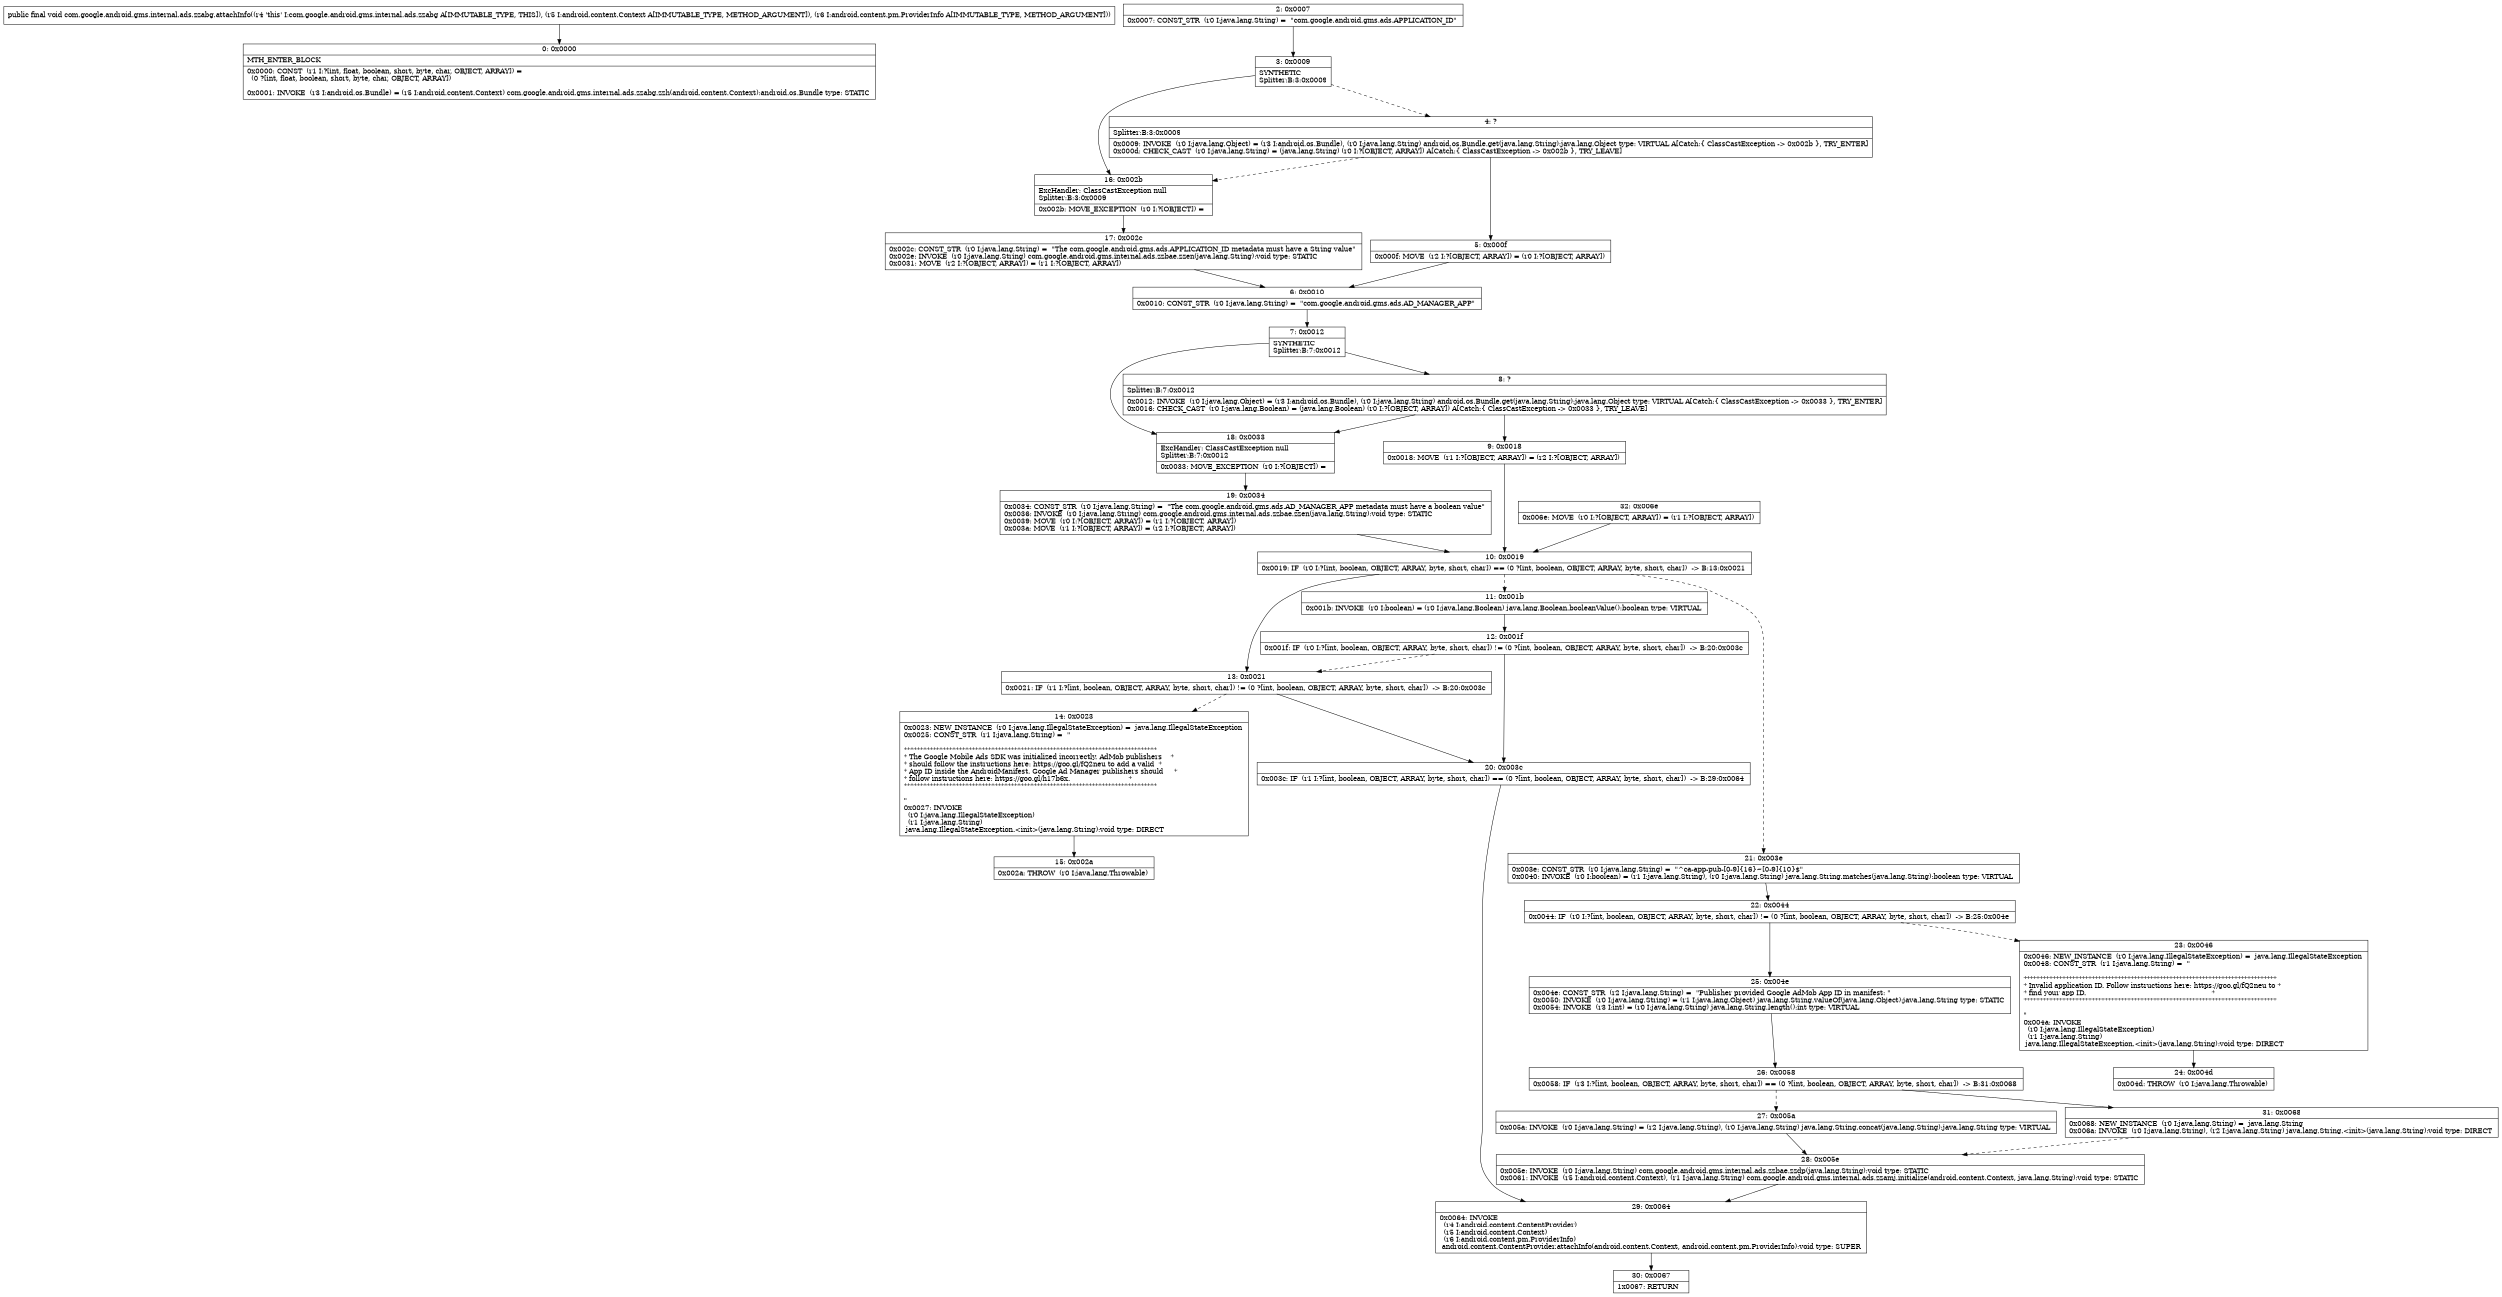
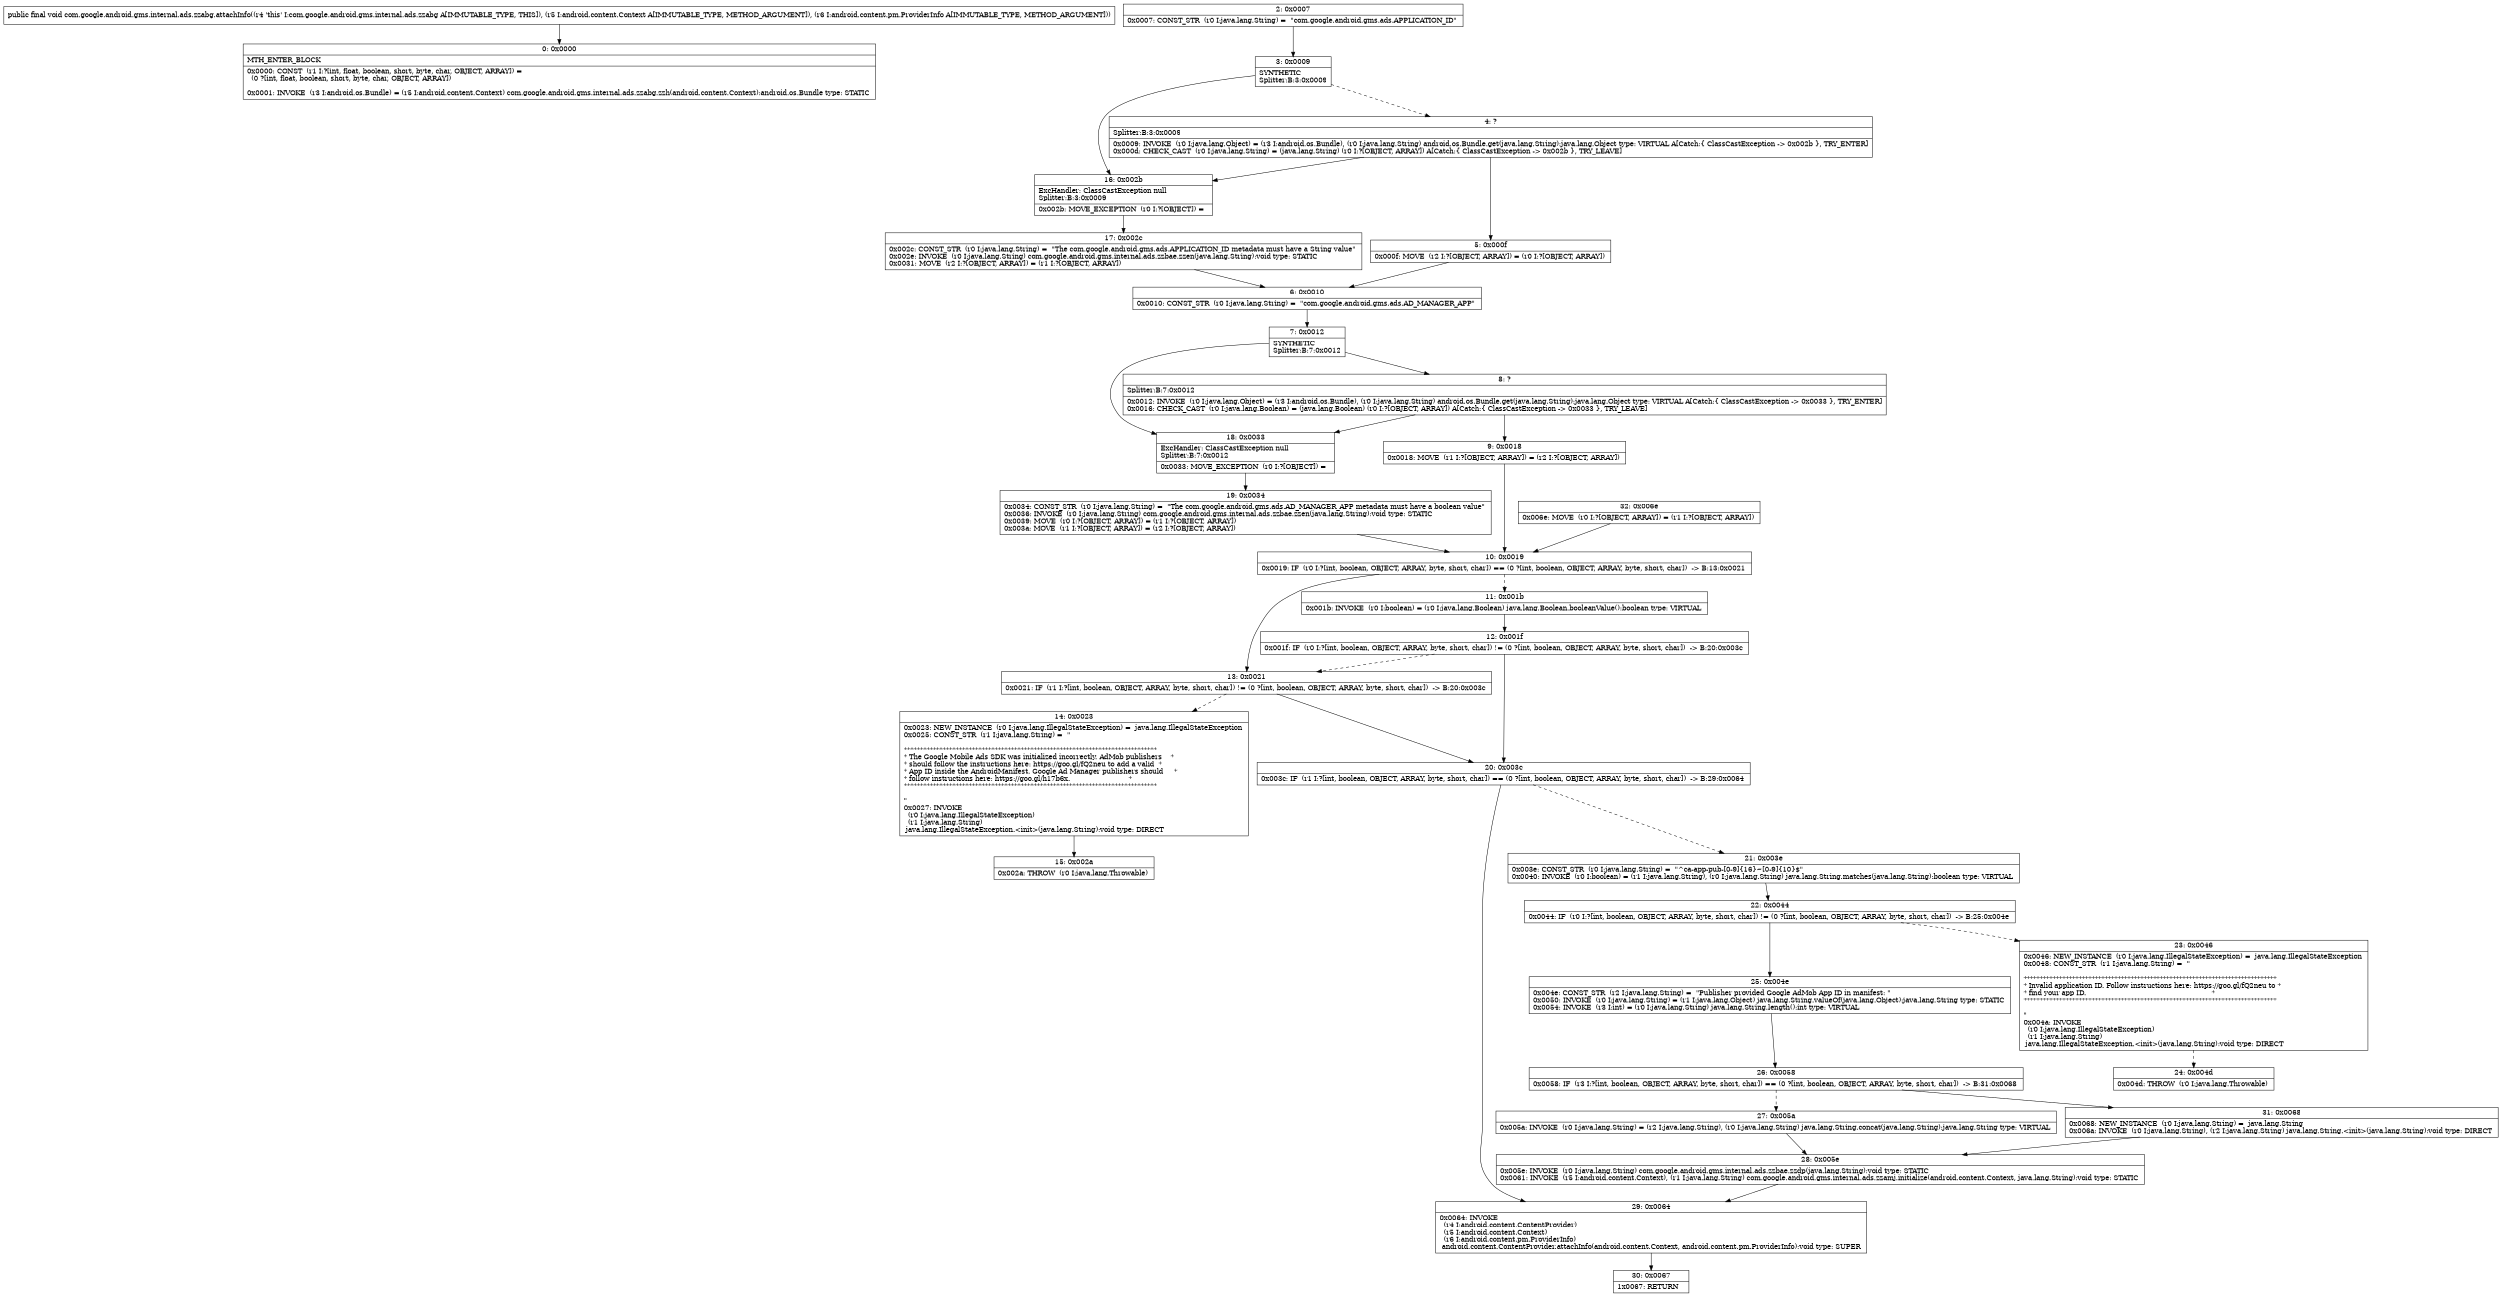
  digraph {
    node [shape=record]
    n1 [label="{0\:\ 0x0000|MTH_ENTER_BLOCK\l|0x0000: CONST  (r1 I:?[int, float, boolean, short, byte, char, OBJECT, ARRAY]) = \l  (0 ?[int, float, boolean, short, byte, char, OBJECT, ARRAY])\l \l0x0001: INVOKE  (r3 I:android.os.Bundle) = (r5 I:android.content.Context) com.google.android.gms.internal.ads.zzabg.zzh(android.content.Context):android.os.Bundle type: STATIC \l}"]
    n2 [label="{2\:\ 0x0007|0x0007: CONST_STR  (r0 I:java.lang.String) =  \"com.google.android.gms.ads.APPLICATION_ID\" \l}"]
    n3 [label="{3\:\ 0x0009|SYNTHETIC\lSplitter:B:3:0x0009\l}"]
    n4 [label="{32\:\ 0x006e|0x006e: MOVE  (r0 I:?[OBJECT, ARRAY]) = (r1 I:?[OBJECT, ARRAY]) \l}"]
    n5 [label="{10\:\ 0x0019|0x0019: IF  (r0 I:?[int, boolean, OBJECT, ARRAY, byte, short, char]) == (0 ?[int, boolean, OBJECT, ARRAY, byte, short, char])  \-\> B:13:0x0021 \l}"]
    n6 [label="{4\:\ ?|Splitter:B:3:0x0009\l|0x0009: INVOKE  (r0 I:java.lang.Object) = (r3 I:android.os.Bundle), (r0 I:java.lang.String) android.os.Bundle.get(java.lang.String):java.lang.Object type: VIRTUAL A[Catch:\{ ClassCastException \-\> 0x002b \}, TRY_ENTER]\l0x000d: CHECK_CAST  (r0 I:java.lang.String) = (java.lang.String) (r0 I:?[OBJECT, ARRAY]) A[Catch:\{ ClassCastException \-\> 0x002b \}, TRY_LEAVE]\l}"]
    n7 [label="{16\:\ 0x002b|ExcHandler: ClassCastException null\lSplitter:B:3:0x0009\l|0x002b: MOVE_EXCEPTION  (r0 I:?[OBJECT]) =  \l}"]
    n8 [label="{5\:\ 0x000f|0x000f: MOVE  (r2 I:?[OBJECT, ARRAY]) = (r0 I:?[OBJECT, ARRAY]) \l}"]
    n9 [label="{17\:\ 0x002c|0x002c: CONST_STR  (r0 I:java.lang.String) =  \"The com.google.android.gms.ads.APPLICATION_ID metadata must have a String value\" \l0x002e: INVOKE  (r0 I:java.lang.String) com.google.android.gms.internal.ads.zzbae.zzen(java.lang.String):void type: STATIC \l0x0031: MOVE  (r2 I:?[OBJECT, ARRAY]) = (r1 I:?[OBJECT, ARRAY]) \l}"]
    n10 [label="{6\:\ 0x0010|0x0010: CONST_STR  (r0 I:java.lang.String) =  \"com.google.android.gms.ads.AD_MANAGER_APP\" \l}"]
    n11 [label="{7\:\ 0x0012|SYNTHETIC\lSplitter:B:7:0x0012\l}"]
    n12 [label="{8\:\ ?|Splitter:B:7:0x0012\l|0x0012: INVOKE  (r0 I:java.lang.Object) = (r3 I:android.os.Bundle), (r0 I:java.lang.String) android.os.Bundle.get(java.lang.String):java.lang.Object type: VIRTUAL A[Catch:\{ ClassCastException \-\> 0x0033 \}, TRY_ENTER]\l0x0016: CHECK_CAST  (r0 I:java.lang.Boolean) = (java.lang.Boolean) (r0 I:?[OBJECT, ARRAY]) A[Catch:\{ ClassCastException \-\> 0x0033 \}, TRY_LEAVE]\l}"]
    n13 [label="{18\:\ 0x0033|ExcHandler: ClassCastException null\lSplitter:B:7:0x0012\l|0x0033: MOVE_EXCEPTION  (r0 I:?[OBJECT]) =  \l}"]
    n14 [label="{9\:\ 0x0018|0x0018: MOVE  (r1 I:?[OBJECT, ARRAY]) = (r2 I:?[OBJECT, ARRAY]) \l}"]
    n15 [label="{19\:\ 0x0034|0x0034: CONST_STR  (r0 I:java.lang.String) =  \"The com.google.android.gms.ads.AD_MANAGER_APP metadata must have a boolean value\" \l0x0036: INVOKE  (r0 I:java.lang.String) com.google.android.gms.internal.ads.zzbae.zzen(java.lang.String):void type: STATIC \l0x0039: MOVE  (r0 I:?[OBJECT, ARRAY]) = (r1 I:?[OBJECT, ARRAY]) \l0x003a: MOVE  (r1 I:?[OBJECT, ARRAY]) = (r2 I:?[OBJECT, ARRAY]) \l}"]
    n16 [label="{11\:\ 0x001b|0x001b: INVOKE  (r0 I:boolean) = (r0 I:java.lang.Boolean) java.lang.Boolean.booleanValue():boolean type: VIRTUAL \l}"]
    n17 [label="{13\:\ 0x0021|0x0021: IF  (r1 I:?[int, boolean, OBJECT, ARRAY, byte, short, char]) != (0 ?[int, boolean, OBJECT, ARRAY, byte, short, char])  \-\> B:20:0x003c \l}"]
    n18 [label="{12\:\ 0x001f|0x001f: IF  (r0 I:?[int, boolean, OBJECT, ARRAY, byte, short, char]) != (0 ?[int, boolean, OBJECT, ARRAY, byte, short, char])  \-\> B:20:0x003c \l}"]
    n19 [label="{20\:\ 0x003c|0x003c: IF  (r1 I:?[int, boolean, OBJECT, ARRAY, byte, short, char]) == (0 ?[int, boolean, OBJECT, ARRAY, byte, short, char])  \-\> B:29:0x0064 \l}"]
    n20 [label="{14\:\ 0x0023|0x0023: NEW_INSTANCE  (r0 I:java.lang.IllegalStateException) =  java.lang.IllegalStateException \l0x0025: CONST_STR  (r1 I:java.lang.String) =  \"\l\l******************************************************************************\l* The Google Mobile Ads SDK was initialized incorrectly. AdMob publishers    *\l* should follow the instructions here: https:\/\/goo.gl\/fQ2neu to add a valid  *\l* App ID inside the AndroidManifest. Google Ad Manager publishers should     *\l* follow instructions here: https:\/\/goo.gl\/h17b6x.                           *\l******************************************************************************\l\l\" \l0x0027: INVOKE  \l  (r0 I:java.lang.IllegalStateException)\l  (r1 I:java.lang.String)\l java.lang.IllegalStateException.\<init\>(java.lang.String):void type: DIRECT \l}"]
    n21 [label="{21\:\ 0x003e|0x003e: CONST_STR  (r0 I:java.lang.String) =  \"^ca\-app\-pub\-[0\-9]\{16\}~[0\-9]\{10\}$\" \l0x0040: INVOKE  (r0 I:boolean) = (r1 I:java.lang.String), (r0 I:java.lang.String) java.lang.String.matches(java.lang.String):boolean type: VIRTUAL \l}"]
    n22 [label="{29\:\ 0x0064|0x0064: INVOKE  \l  (r4 I:android.content.ContentProvider)\l  (r5 I:android.content.Context)\l  (r6 I:android.content.pm.ProviderInfo)\l android.content.ContentProvider.attachInfo(android.content.Context, android.content.pm.ProviderInfo):void type: SUPER \l}"]
    n23 [label="{15\:\ 0x002a|0x002a: THROW  (r0 I:java.lang.Throwable) \l}"]
    n24 [label="{22\:\ 0x0044|0x0044: IF  (r0 I:?[int, boolean, OBJECT, ARRAY, byte, short, char]) != (0 ?[int, boolean, OBJECT, ARRAY, byte, short, char])  \-\> B:25:0x004e \l}"]
    n25 [label="{30\:\ 0x0067|1x0067: RETURN   \l}"]
    n26 [label="{23\:\ 0x0046|0x0046: NEW_INSTANCE  (r0 I:java.lang.IllegalStateException) =  java.lang.IllegalStateException \l0x0048: CONST_STR  (r1 I:java.lang.String) =  \"\l\l******************************************************************************\l* Invalid application ID. Follow instructions here: https:\/\/goo.gl\/fQ2neu to *\l* find your app ID.                                                          *\l******************************************************************************\l\l\" \l0x004a: INVOKE  \l  (r0 I:java.lang.IllegalStateException)\l  (r1 I:java.lang.String)\l java.lang.IllegalStateException.\<init\>(java.lang.String):void type: DIRECT \l}"]
    n27 [label="{25\:\ 0x004e|0x004e: CONST_STR  (r2 I:java.lang.String) =  \"Publisher provided Google AdMob App ID in manifest: \" \l0x0050: INVOKE  (r0 I:java.lang.String) = (r1 I:java.lang.Object) java.lang.String.valueOf(java.lang.Object):java.lang.String type: STATIC \l0x0054: INVOKE  (r3 I:int) = (r0 I:java.lang.String) java.lang.String.length():int type: VIRTUAL \l}"]
    n28 [label="{24\:\ 0x004d|0x004d: THROW  (r0 I:java.lang.Throwable) \l}"]
    n29 [label="{26\:\ 0x0058|0x0058: IF  (r3 I:?[int, boolean, OBJECT, ARRAY, byte, short, char]) == (0 ?[int, boolean, OBJECT, ARRAY, byte, short, char])  \-\> B:31:0x0068 \l}"]
    n30 [label="{27\:\ 0x005a|0x005a: INVOKE  (r0 I:java.lang.String) = (r2 I:java.lang.String), (r0 I:java.lang.String) java.lang.String.concat(java.lang.String):java.lang.String type: VIRTUAL \l}"]
    n31 [label="{31\:\ 0x0068|0x0068: NEW_INSTANCE  (r0 I:java.lang.String) =  java.lang.String \l0x006a: INVOKE  (r0 I:java.lang.String), (r2 I:java.lang.String) java.lang.String.\<init\>(java.lang.String):void type: DIRECT \l}"]
    n32 [label="{28\:\ 0x005e|0x005e: INVOKE  (r0 I:java.lang.String) com.google.android.gms.internal.ads.zzbae.zzdp(java.lang.String):void type: STATIC \l0x0061: INVOKE  (r5 I:android.content.Context), (r1 I:java.lang.String) com.google.android.gms.internal.ads.zzamj.initialize(android.content.Context, java.lang.String):void type: STATIC \l}"]
    n33 [label="{public final void com.google.android.gms.internal.ads.zzabg.attachInfo((r4 'this' I:com.google.android.gms.internal.ads.zzabg A[IMMUTABLE_TYPE, THIS]), (r5 I:android.content.Context A[IMMUTABLE_TYPE, METHOD_ARGUMENT]), (r6 I:android.content.pm.ProviderInfo A[IMMUTABLE_TYPE, METHOD_ARGUMENT])) }"]
    n2 -> n3
    n3 -> n6 [style=dashed]
    n3 -> n7
    n4 -> n5
    n5 -> n16 [style=dashed]
    n5 -> n17
-   n6 -> n7 [style=dashed]
+   n6 -> n7
    n6 -> n8
    n7 -> n9
    n8 -> n10
    n9 -> n10
    n10 -> n11
    n11 -> n12
    n11 -> n13
    n12 -> n13
    n12 -> n14
    n13 -> n15
    n14 -> n5
    n15 -> n5
    n16 -> n18
    n17 -> n19
    n17 -> n20 [style=dashed]
    n18 -> n17 [style=dashed]
    n18 -> n19
-   n5 -> n21 [style=dashed]
+   n19 -> n21 [style=dashed]
    n19 -> n22
    n20 -> n23
    n21 -> n24
    n22 -> n25
    n24 -> n26 [style=dashed]
    n24 -> n27
-   n26 -> n28
+   n26 -> n28 [style=dashed]
    n27 -> n29
    n29 -> n30 [style=dashed]
    n29 -> n31
    n30 -> n32
-   n31 -> n32 [style=dashed]
+   n31 -> n32
    n32 -> n22
    n33 -> n1
  }
